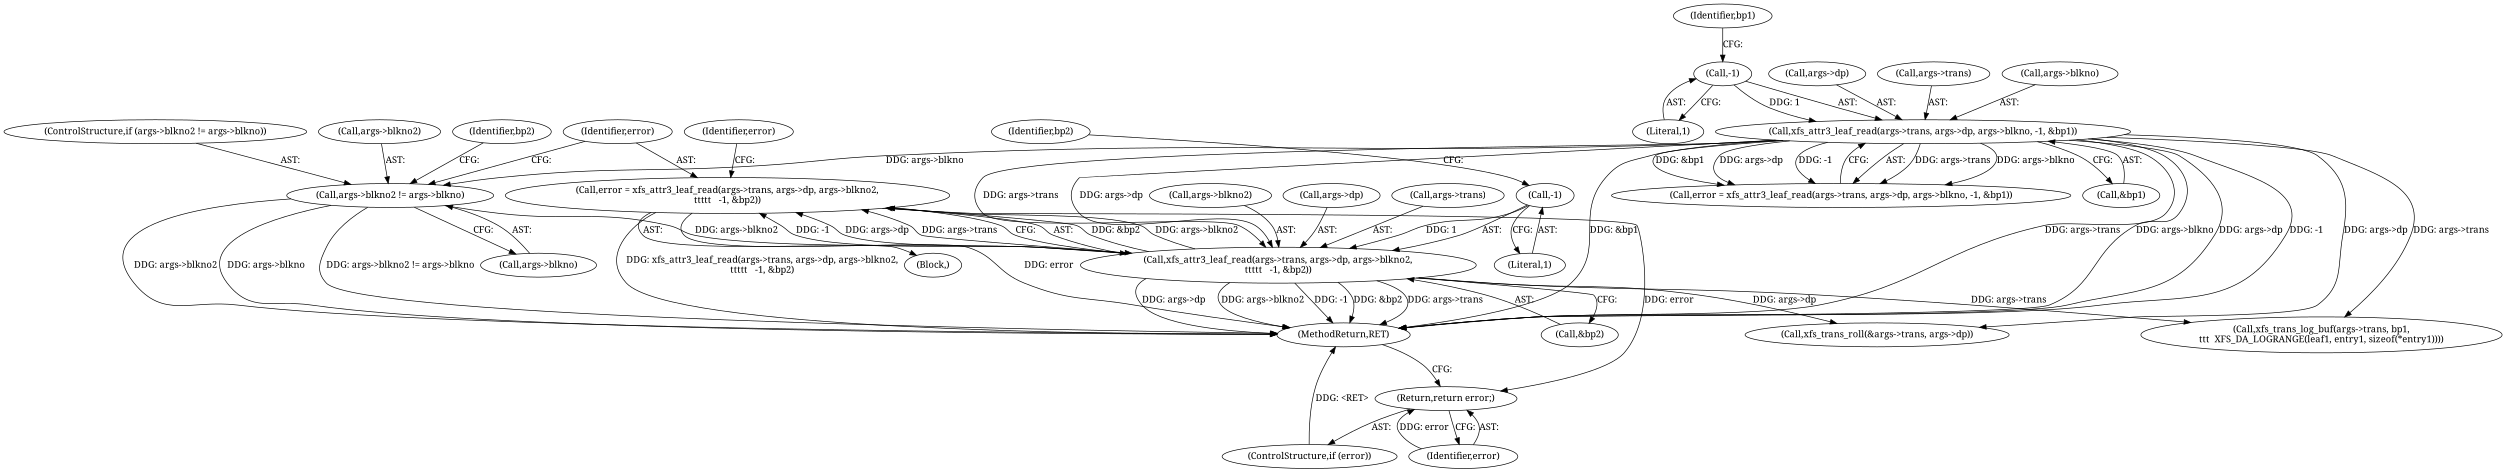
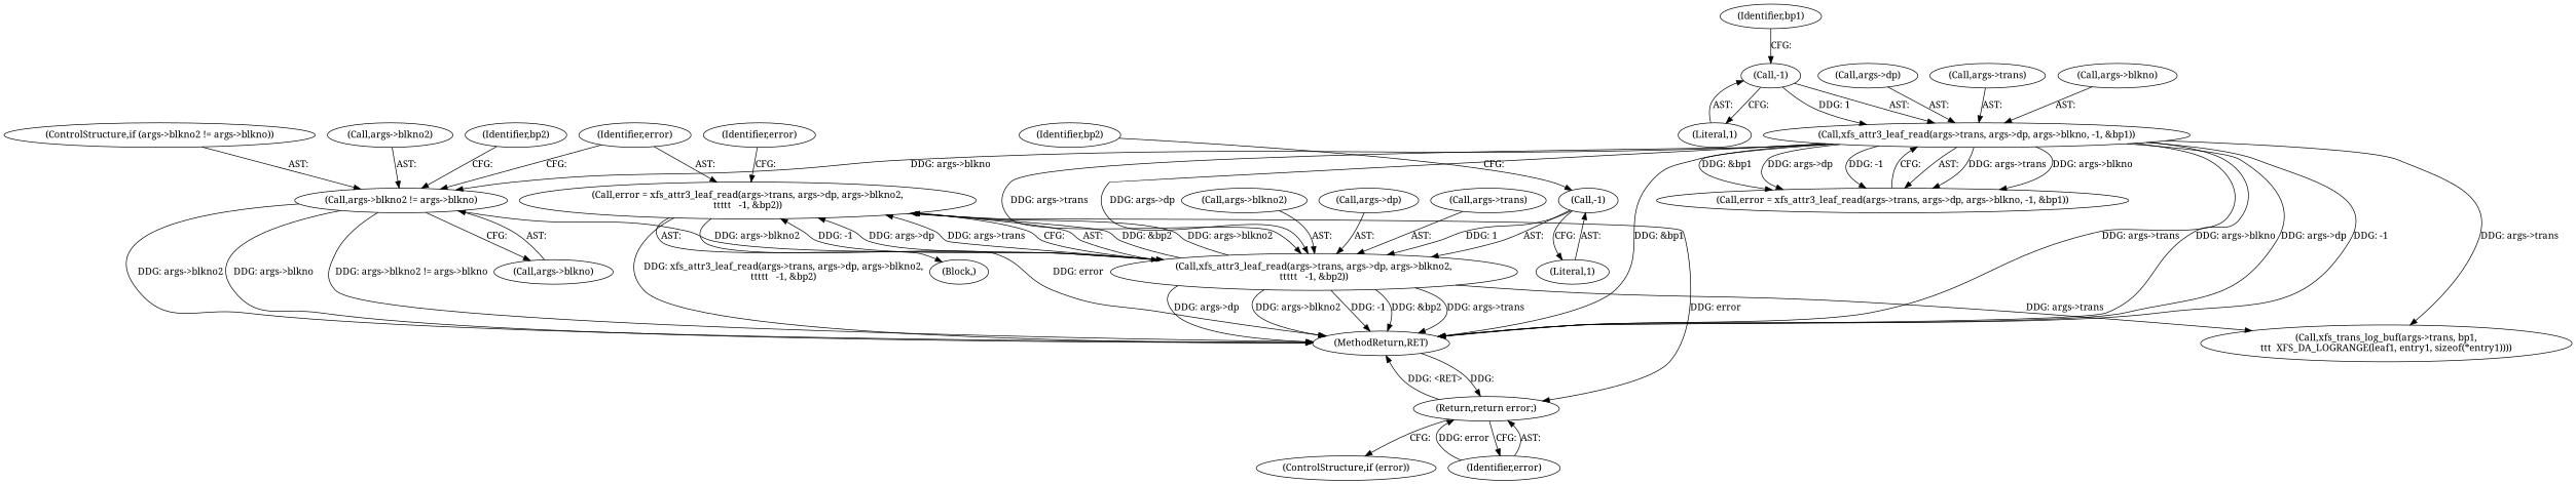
  digraph {
    fontname="Noto Serif"
    node [fontname="Noto Serif"]
    edge [fontname="Noto Serif"]
    n1 [label="(Call,error = xfs_attr3_leaf_read(args->trans, args->dp, args->blkno2,\n\t\t\t\t\t   -1, &bp2))"]
    n2 [label="(Call,xfs_attr3_leaf_read(args->trans, args->dp, args->blkno2,\n\t\t\t\t\t   -1, &bp2))"]
    n3 [label="(Return,return error;)"]
    n4 [label="(Block,)"]
    n5 [label="(MethodReturn,RET)"]
    n6 [label="(Call,xfs_trans_log_buf(args->trans, bp1,\n\t\t\t  XFS_DA_LOGRANGE(leaf1, entry1, sizeof(*entry1))))"]
-   n7 [label="(Call,&bp2)"]
-   n8 [label="(Call,xfs_trans_roll(&args->trans, args->dp))"]
    n9 [label="(ControlStructure,if (error))"]
    n10 [label="(Identifier,error)"]
    n11 [label="(Call,xfs_attr3_leaf_read(args->trans, args->dp, args->blkno, -1, &bp1))"]
    n12 [label="(Call,args->blkno2 != args->blkno)"]
    n13 [label="(Call,error = xfs_attr3_leaf_read(args->trans, args->dp, args->blkno, -1, &bp1))"]
-   n14 [label="(Call,&bp1)"]
    n15 [label="(Call,args->blkno)"]
    n16 [label="(Call,-1)"]
    n17 [label="(Literal,1)"]
    n18 [label="(ControlStructure,if (args->blkno2 != args->blkno))"]
    n19 [label="(Call,-1)"]
    n20 [label="(Literal,1)"]
    n21 [label="(Identifier,bp1)"]
    n22 [label="(Call,args->blkno2)"]
    n23 [label="(Identifier,bp2)"]
    n24 [label="(Call,args->dp)"]
    n25 [label="(Identifier,bp2)"]
    n26 [label="(Call,args->blkno2)"]
    n27 [label="(Call,args->dp)"]
    n28 [label="(Call,args->trans)"]
    n29 [label="(Identifier,error)"]
    n30 [label="(Call,args->trans)"]
    n31 [label="(Call,args->blkno)"]
    n32 [label="(Identifier,error)"]
    n1 -> n2 [label="CFG: "]
    n1 -> n3 [label="DDG: error"]
    n1 -> n4 [label="AST: "]
    n1 -> n5 [label="DDG: error"]
    n1 -> n5 [label="DDG: xfs_attr3_leaf_read(args->trans, args->dp, args->blkno2,\n\t\t\t\t\t   -1, &bp2)"]
    n2 -> n1 [label="AST: "]
    n2 -> n1 [label="DDG: &bp2"]
    n2 -> n1 [label="DDG: args->blkno2"]
    n2 -> n1 [label="DDG: -1"]
    n2 -> n1 [label="DDG: args->dp"]
    n2 -> n1 [label="DDG: args->trans"]
    n2 -> n5 [label="DDG: -1"]
    n2 -> n5 [label="DDG: &bp2"]
    n2 -> n5 [label="DDG: args->trans"]
    n2 -> n5 [label="DDG: args->dp"]
    n2 -> n5 [label="DDG: args->blkno2"]
    n2 -> n6 [label="DDG: args->trans"]
-   n2 -> n7 [label="CFG: "]
-   n2 -> n8 [label="DDG: args->dp"]
-   n9 -> n5 [label="DDG: <RET>"]
-   n3 -> n9 [label="AST: "]
+   n3 -> n5 [label="DDG: <RET>"]
+   n3 -> n9 [label="CFG: "]
    n3 -> n10 [label="CFG: "]
-   n5 -> n3 [label="CFG: "]
-   n7 -> n2 [label="AST: "]
+   n5 -> n3 [label="DDG: "]
    n10 -> n3 [label="AST: "]
    n10 -> n3 [label="DDG: error"]
    n11 -> n2 [label="DDG: args->trans"]
    n11 -> n2 [label="DDG: args->dp"]
    n11 -> n5 [label="DDG: args->trans"]
    n11 -> n5 [label="DDG: args->blkno"]
    n11 -> n5 [label="DDG: args->dp"]
    n11 -> n5 [label="DDG: -1"]
    n11 -> n5 [label="DDG: &bp1"]
    n11 -> n6 [label="DDG: args->trans"]
-   n11 -> n8 [label="DDG: args->dp"]
    n11 -> n12 [label="DDG: args->blkno"]
    n11 -> n13 [label="AST: "]
    n11 -> n13 [label="DDG: args->trans"]
    n11 -> n13 [label="DDG: args->blkno"]
    n11 -> n13 [label="DDG: &bp1"]
    n11 -> n13 [label="DDG: args->dp"]
    n11 -> n13 [label="DDG: -1"]
-   n11 -> n14 [label="CFG: "]
    n12 -> n2 [label="DDG: args->blkno2"]
    n12 -> n5 [label="DDG: args->blkno"]
    n12 -> n5 [label="DDG: args->blkno2 != args->blkno"]
    n12 -> n5 [label="DDG: args->blkno2"]
    n12 -> n15 [label="CFG: "]
    n13 -> n11 [label="CFG: "]
-   n14 -> n11 [label="AST: "]
    n15 -> n12 [label="AST: "]
    n16 -> n11 [label="AST: "]
    n16 -> n11 [label="DDG: 1"]
    n16 -> n17 [label="CFG: "]
    n17 -> n16 [label="AST: "]
    n18 -> n12 [label="AST: "]
    n19 -> n2 [label="AST: "]
    n19 -> n2 [label="DDG: 1"]
    n19 -> n20 [label="CFG: "]
    n20 -> n19 [label="AST: "]
    n21 -> n16 [label="CFG: "]
    n22 -> n12 [label="AST: "]
    n23 -> n19 [label="CFG: "]
    n24 -> n11 [label="AST: "]
    n25 -> n12 [label="CFG: "]
    n26 -> n2 [label="AST: "]
    n27 -> n2 [label="AST: "]
    n28 -> n2 [label="AST: "]
    n29 -> n1 [label="CFG: "]
    n30 -> n11 [label="AST: "]
    n31 -> n11 [label="AST: "]
    n32 -> n1 [label="AST: "]
    n32 -> n12 [label="CFG: "]
  }
